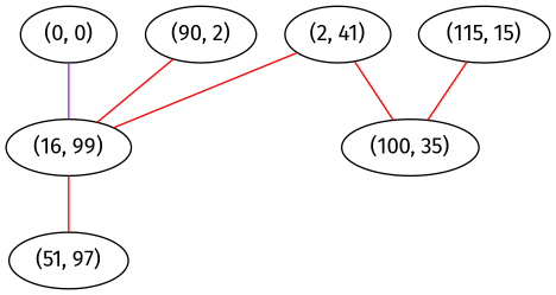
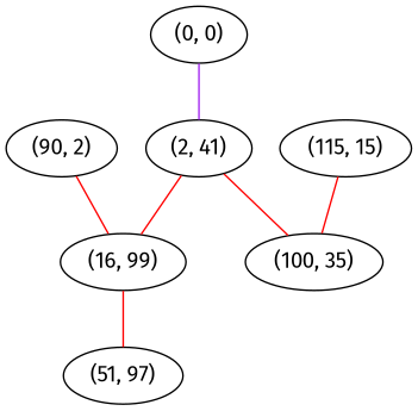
  graph {
    fontname="Fira Sans"
    node [fontname="Fira Sans"]
    edge [color=red fontname="Fira Sans" weight=1]
    "(0, 0)"
    "(2, 41)"
    "(16, 99)"
    "(100, 35)"
    "(51, 97)"
    "(90, 2)"
    n7 [label="(115, 15)"]
-   "(0, 0)" -- "(16, 99)" [color=purple weight=4]
+   "(0, 0)" -- "(2, 41)" [color=purple weight=4]
    "(2, 41)" -- "(16, 99)"
    "(2, 41)" -- "(100, 35)"
    "(16, 99)" -- "(51, 97)"
    "(90, 2)" -- "(16, 99)"
    n7 -- "(100, 35)"
  }
